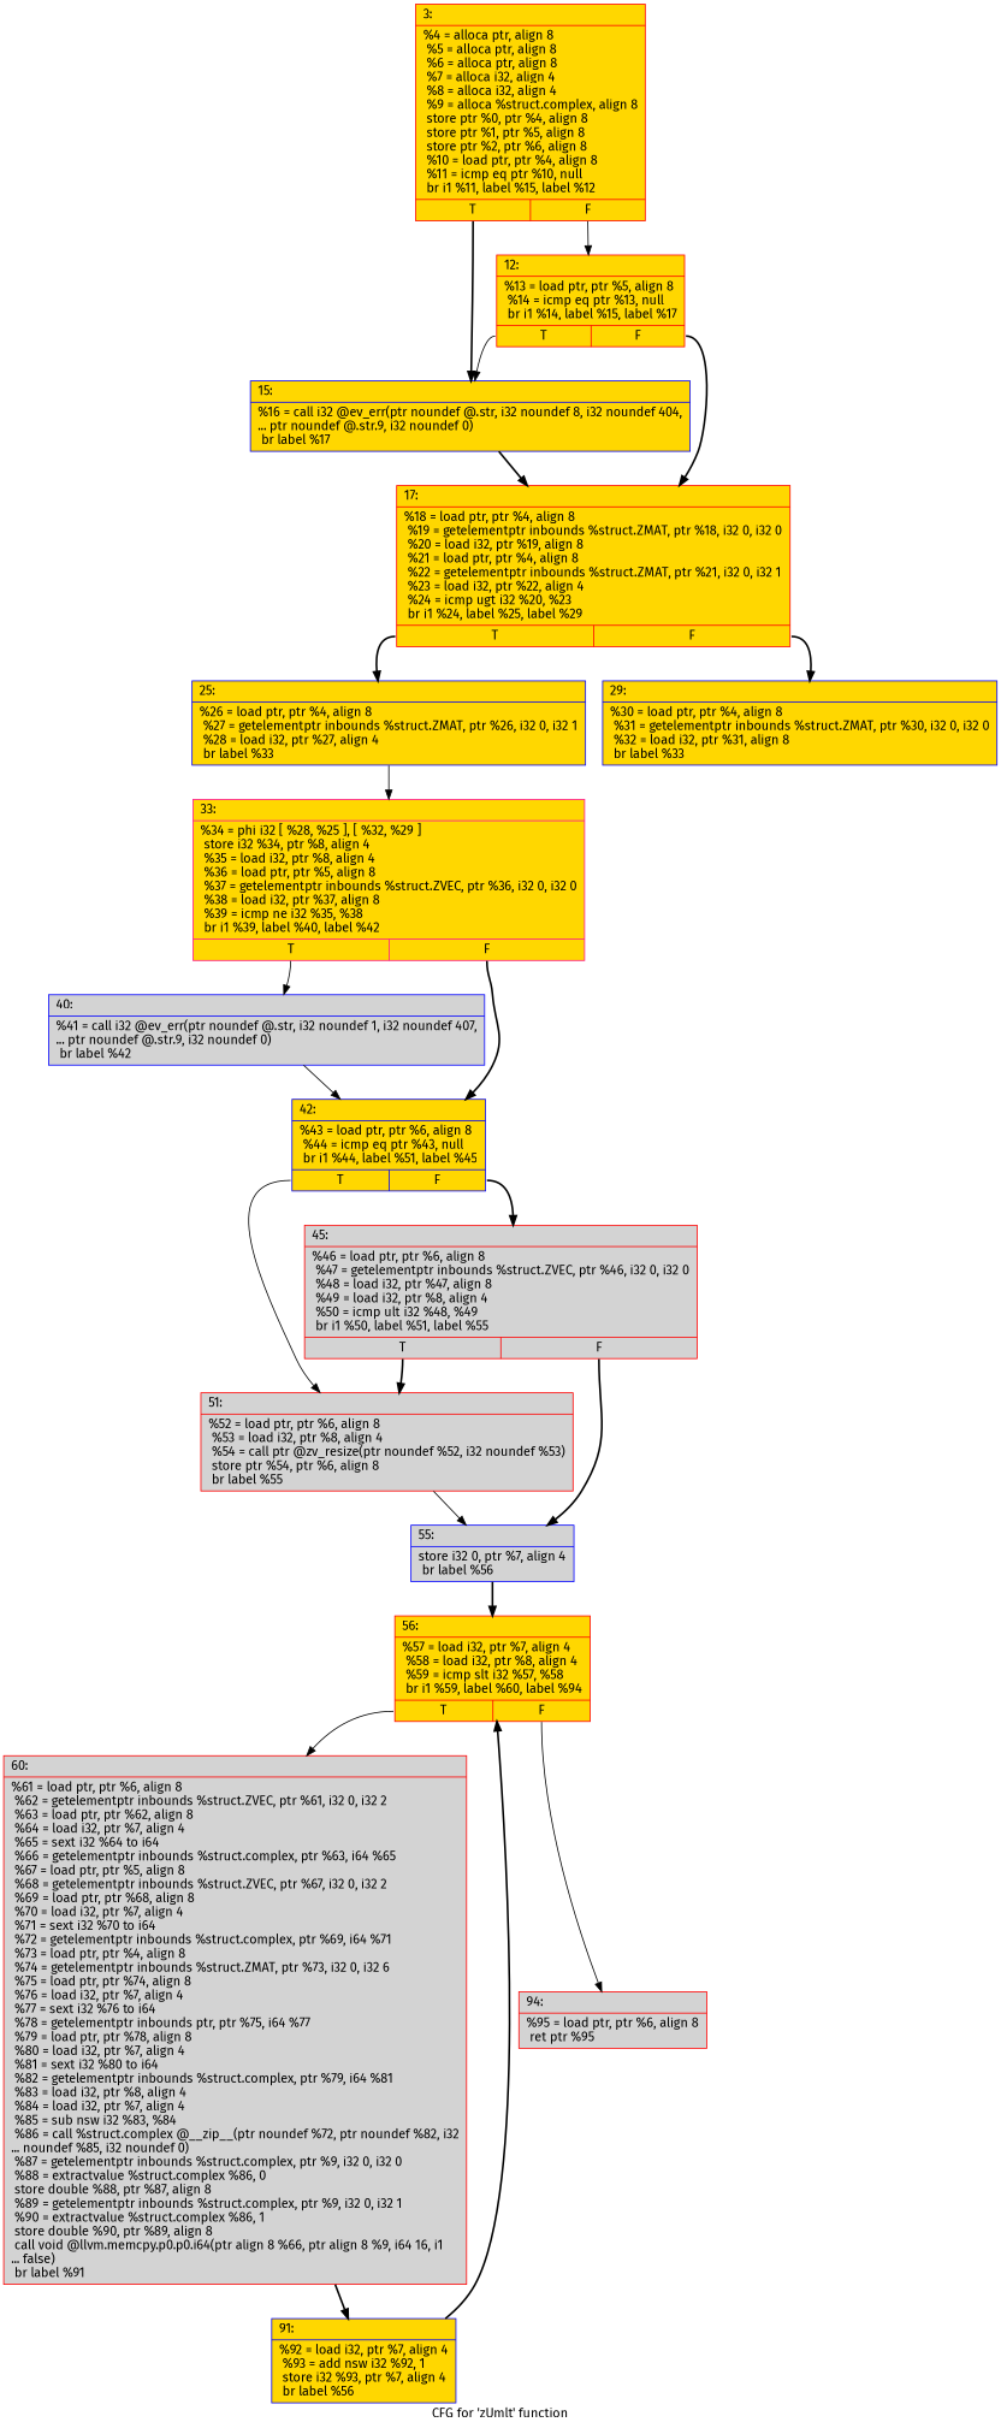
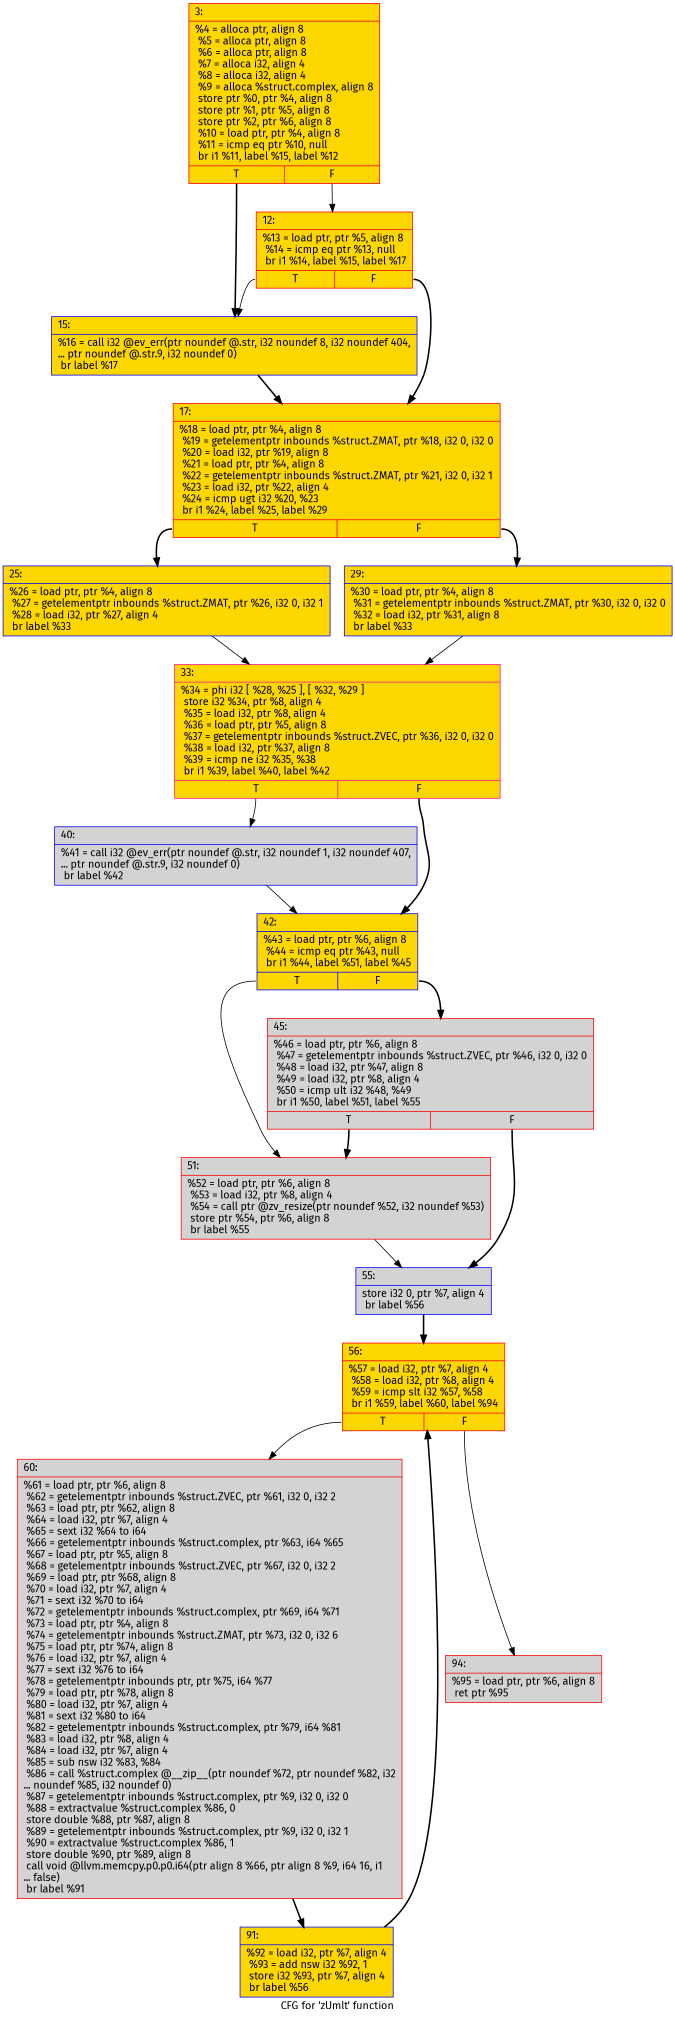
  digraph {
    fontname="Fira Sans"
    label="CFG for 'zUmlt' function"
    node [color=red fillcolor=gold fontname="Fira Sans" shape=record style=filled]
    edge [fontname="Fira Sans" style=bold]
    n1 [label="{3:\l|  %4 = alloca ptr, align 8\l  %5 = alloca ptr, align 8\l  %6 = alloca ptr, align 8\l  %7 = alloca i32, align 4\l  %8 = alloca i32, align 4\l  %9 = alloca %struct.complex, align 8\l  store ptr %0, ptr %4, align 8\l  store ptr %1, ptr %5, align 8\l  store ptr %2, ptr %6, align 8\l  %10 = load ptr, ptr %4, align 8\l  %11 = icmp eq ptr %10, null\l  br i1 %11, label %15, label %12\l|{<s0>T|<s1>F}}"]
    n2 [color=blue label="{15:\l|  %16 = call i32 @ev_err(ptr noundef @.str, i32 noundef 8, i32 noundef 404,\l... ptr noundef @.str.9, i32 noundef 0)\l  br label %17\l}"]
    n3 [label="{12:\l|  %13 = load ptr, ptr %5, align 8\l  %14 = icmp eq ptr %13, null\l  br i1 %14, label %15, label %17\l|{<s0>T|<s1>F}}"]
    n4 [label="{17:\l|  %18 = load ptr, ptr %4, align 8\l  %19 = getelementptr inbounds %struct.ZMAT, ptr %18, i32 0, i32 0\l  %20 = load i32, ptr %19, align 8\l  %21 = load ptr, ptr %4, align 8\l  %22 = getelementptr inbounds %struct.ZMAT, ptr %21, i32 0, i32 1\l  %23 = load i32, ptr %22, align 4\l  %24 = icmp ugt i32 %20, %23\l  br i1 %24, label %25, label %29\l|{<s0>T|<s1>F}}"]
    n5 [color=blue label="{25:\l|  %26 = load ptr, ptr %4, align 8\l  %27 = getelementptr inbounds %struct.ZMAT, ptr %26, i32 0, i32 1\l  %28 = load i32, ptr %27, align 4\l  br label %33\l}"]
    n6 [color=blue label="{29:\l|  %30 = load ptr, ptr %4, align 8\l  %31 = getelementptr inbounds %struct.ZMAT, ptr %30, i32 0, i32 0\l  %32 = load i32, ptr %31, align 8\l  br label %33\l}"]
    n7 [color=deeppink label="{33:\l|  %34 = phi i32 [ %28, %25 ], [ %32, %29 ]\l  store i32 %34, ptr %8, align 4\l  %35 = load i32, ptr %8, align 4\l  %36 = load ptr, ptr %5, align 8\l  %37 = getelementptr inbounds %struct.ZVEC, ptr %36, i32 0, i32 0\l  %38 = load i32, ptr %37, align 8\l  %39 = icmp ne i32 %35, %38\l  br i1 %39, label %40, label %42\l|{<s0>T|<s1>F}}"]
    n8 [color=blue fillcolor=lightgrey label="{40:\l|  %41 = call i32 @ev_err(ptr noundef @.str, i32 noundef 1, i32 noundef 407,\l... ptr noundef @.str.9, i32 noundef 0)\l  br label %42\l}"]
    n9 [color=blue label="{42:\l|  %43 = load ptr, ptr %6, align 8\l  %44 = icmp eq ptr %43, null\l  br i1 %44, label %51, label %45\l|{<s0>T|<s1>F}}"]
    n10 [fillcolor=lightgrey label="{51:\l|  %52 = load ptr, ptr %6, align 8\l  %53 = load i32, ptr %8, align 4\l  %54 = call ptr @zv_resize(ptr noundef %52, i32 noundef %53)\l  store ptr %54, ptr %6, align 8\l  br label %55\l}"]
    n11 [fillcolor=lightgrey label="{45:\l|  %46 = load ptr, ptr %6, align 8\l  %47 = getelementptr inbounds %struct.ZVEC, ptr %46, i32 0, i32 0\l  %48 = load i32, ptr %47, align 8\l  %49 = load i32, ptr %8, align 4\l  %50 = icmp ult i32 %48, %49\l  br i1 %50, label %51, label %55\l|{<s0>T|<s1>F}}"]
    n12 [color=blue fillcolor=lightgrey label="{55:\l|  store i32 0, ptr %7, align 4\l  br label %56\l}"]
    n13 [label="{56:\l|  %57 = load i32, ptr %7, align 4\l  %58 = load i32, ptr %8, align 4\l  %59 = icmp slt i32 %57, %58\l  br i1 %59, label %60, label %94\l|{<s0>T|<s1>F}}"]
    n14 [fillcolor=lightgrey label="{60:\l|  %61 = load ptr, ptr %6, align 8\l  %62 = getelementptr inbounds %struct.ZVEC, ptr %61, i32 0, i32 2\l  %63 = load ptr, ptr %62, align 8\l  %64 = load i32, ptr %7, align 4\l  %65 = sext i32 %64 to i64\l  %66 = getelementptr inbounds %struct.complex, ptr %63, i64 %65\l  %67 = load ptr, ptr %5, align 8\l  %68 = getelementptr inbounds %struct.ZVEC, ptr %67, i32 0, i32 2\l  %69 = load ptr, ptr %68, align 8\l  %70 = load i32, ptr %7, align 4\l  %71 = sext i32 %70 to i64\l  %72 = getelementptr inbounds %struct.complex, ptr %69, i64 %71\l  %73 = load ptr, ptr %4, align 8\l  %74 = getelementptr inbounds %struct.ZMAT, ptr %73, i32 0, i32 6\l  %75 = load ptr, ptr %74, align 8\l  %76 = load i32, ptr %7, align 4\l  %77 = sext i32 %76 to i64\l  %78 = getelementptr inbounds ptr, ptr %75, i64 %77\l  %79 = load ptr, ptr %78, align 8\l  %80 = load i32, ptr %7, align 4\l  %81 = sext i32 %80 to i64\l  %82 = getelementptr inbounds %struct.complex, ptr %79, i64 %81\l  %83 = load i32, ptr %8, align 4\l  %84 = load i32, ptr %7, align 4\l  %85 = sub nsw i32 %83, %84\l  %86 = call %struct.complex @__zip__(ptr noundef %72, ptr noundef %82, i32\l... noundef %85, i32 noundef 0)\l  %87 = getelementptr inbounds %struct.complex, ptr %9, i32 0, i32 0\l  %88 = extractvalue %struct.complex %86, 0\l  store double %88, ptr %87, align 8\l  %89 = getelementptr inbounds %struct.complex, ptr %9, i32 0, i32 1\l  %90 = extractvalue %struct.complex %86, 1\l  store double %90, ptr %89, align 8\l  call void @llvm.memcpy.p0.p0.i64(ptr align 8 %66, ptr align 8 %9, i64 16, i1\l... false)\l  br label %91\l}"]
    n15 [fillcolor=lightgrey label="{94:\l|  %95 = load ptr, ptr %6, align 8\l  ret ptr %95\l}"]
    n16 [color=blue label="{91:\l|  %92 = load i32, ptr %7, align 4\l  %93 = add nsw i32 %92, 1\l  store i32 %93, ptr %7, align 4\l  br label %56\l}"]
    n1 -> n2 [tailport=s0]
    n1 -> n3 [style=solid tailport=s1]
    n2 -> n4
    n3 -> n2 [style=solid tailport=s0]
    n3 -> n4 [tailport=s1]
    n4 -> n5 [tailport=s0]
    n4 -> n6 [tailport=s1]
    n5 -> n7 [style=solid]
+   n6 -> n7 [style=solid]
    n7 -> n8 [style=solid tailport=s0]
    n7 -> n9 [tailport=s1]
    n8 -> n9 [style=solid]
    n9 -> n10 [style=solid tailport=s0]
    n9 -> n11 [tailport=s1]
    n10 -> n12 [style=solid]
    n11 -> n10 [tailport=s0]
    n11 -> n12 [tailport=s1]
    n12 -> n13
    n13 -> n14 [style=solid tailport=s0]
    n13 -> n15 [style=solid tailport=s1]
    n14 -> n16
    n16 -> n13
  }
